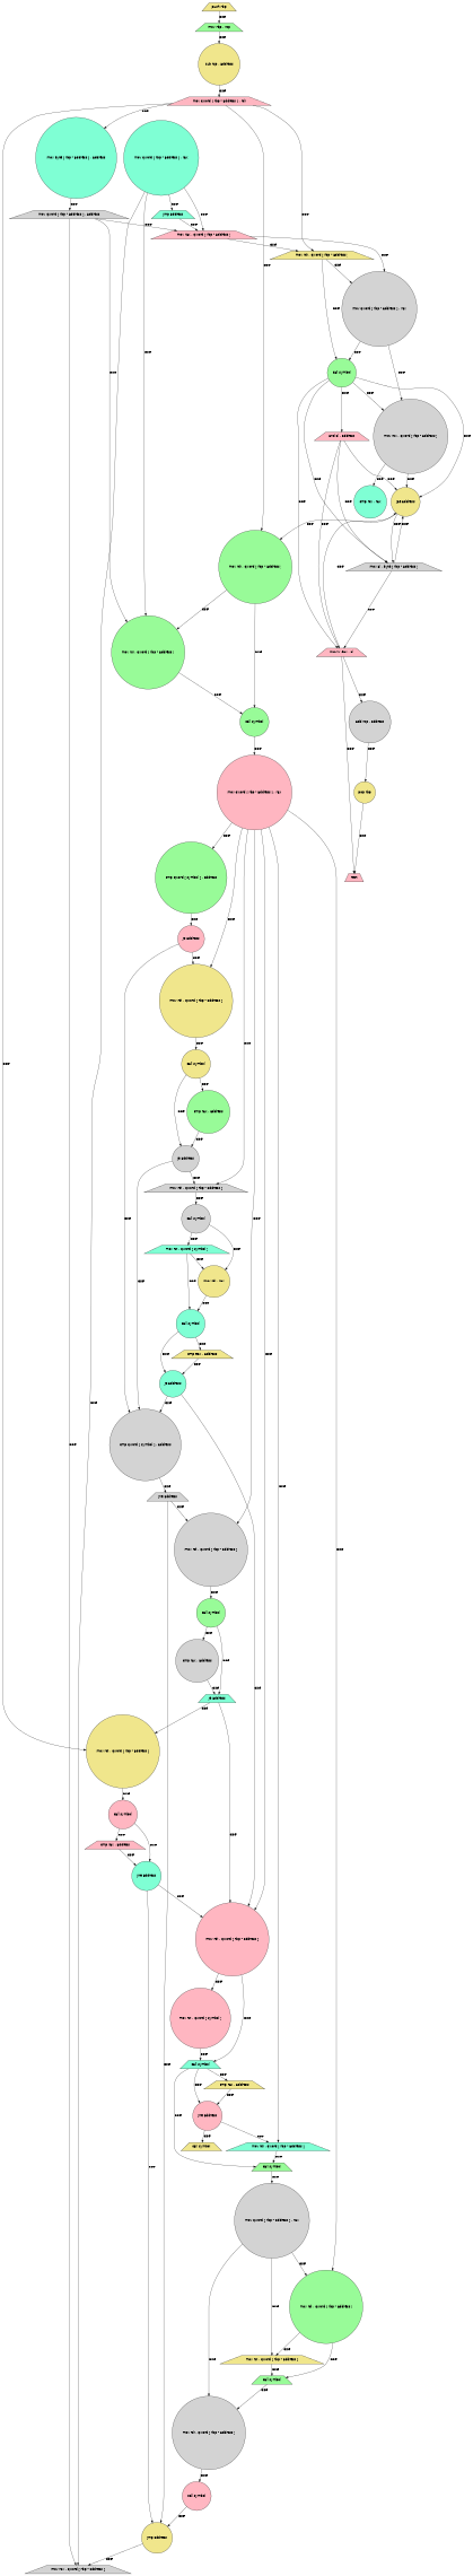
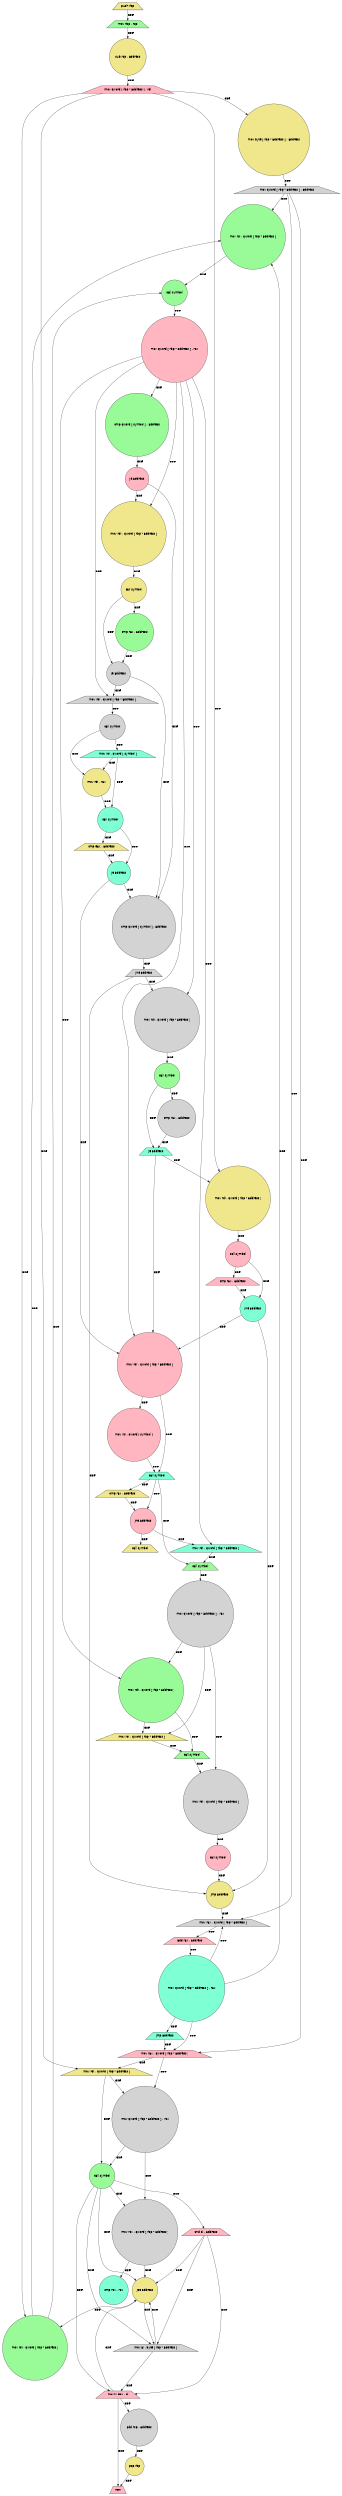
  digraph {
    fontname="DejaVu Sans"
    node [fillcolor=lightgrey fontname="DejaVu Sans" shape=circle style=filled]
    edge [fontname="DejaVu Sans"]
    n1 [fillcolor=khaki label="push rbp" shape=trapezium]
    n2 [fillcolor=palegreen label="mov rbp , rsp" shape=trapezium]
    n3 [fillcolor=khaki label="sub rsp , address"]
    n4 [fillcolor=lightpink label="mov qword [ rbp - address ] , rdi" shape=trapezium]
-   n5 [fillcolor=aquamarine label="mov byte [ rbp - address ] , address"]
+   n5 [fillcolor=khaki label="mov byte [ rbp - address ] , address"]
    n6 [fillcolor=palegreen label="mov rdi , qword [ rbp - address ]"]
    n7 [fillcolor=khaki label="mov rdi , qword [ rbp - address ]"]
    n8 [fillcolor=khaki label="mov rdi , qword [ rbp - address ]" shape=trapezium]
    n9 [label="mov qword [ rbp - address ] , address" shape=trapezium]
    n10 [fillcolor=palegreen label="mov rsi , qword [ rbp - address ]"]
    n11 [fillcolor=palegreen label="call symbol"]
    n12 [fillcolor=lightpink label="call symbol"]
    n13 [label="mov qword [ rbp - address ] , rax"]
    n14 [fillcolor=palegreen label="call symbol"]
    n15 [fillcolor=lightpink label="mov rax , qword [ rbp - address ]" shape=trapezium]
    n16 [label="mov rax , qword [ rbp - address ]" shape=trapezium]
+   n17 [fillcolor=lightpink label="add rax , address" shape=trapezium]
    n18 [label="mov rcx , qword [ rbp - address ]"]
    n19 [label="mov al , byte [ rbp - address ]" shape=trapezium]
    n20 [fillcolor=lightpink label="movzx eax , al" shape=trapezium]
    n21 [fillcolor=khaki label="jae address"]
    n22 [fillcolor=lightpink label="and al , address" shape=trapezium]
    n23 [label="add rsp , address"]
    n24 [fillcolor=lightpink label=retn shape=trapezium]
    n25 [fillcolor=khaki label="pop rbp"]
    n26 [fillcolor=lightpink label="mov qword [ rbp - address ] , rax"]
    n27 [fillcolor=palegreen label="cmp qword [ symbol ] , address"]
    n28 [fillcolor=khaki label="mov rdi , qword [ rbp - address ]"]
    n29 [label="mov rdi , qword [ rbp - address ]"]
    n30 [label="mov rdi , qword [ rbp - address ]" shape=trapezium]
    n31 [fillcolor=lightpink label="mov rdi , qword [ rbp - address ]"]
    n32 [fillcolor=aquamarine label="mov rdi , qword [ rbp - address ]" shape=trapezium]
    n33 [fillcolor=palegreen label="mov rdi , qword [ rbp - address ]"]
    n34 [fillcolor=lightpink label="je address"]
    n35 [fillcolor=khaki label="call symbol"]
    n36 [fillcolor=palegreen label="call symbol"]
    n37 [label="call symbol"]
    n38 [fillcolor=lightpink label="mov rsi , qword [ symbol ]"]
    n39 [fillcolor=aquamarine label="call symbol" shape=trapezium]
    n40 [fillcolor=palegreen label="call symbol" shape=trapezium]
    n41 [fillcolor=khaki label="mov rsi , qword [ rbp - address ]" shape=trapezium]
    n42 [fillcolor=palegreen label="call symbol" shape=trapezium]
    n43 [label="cmp qword [ symbol ] , address"]
    n44 [label="jne address" shape=trapezium]
    n45 [fillcolor=khaki label="jmp address"]
    n46 [fillcolor=palegreen label="cmp rax , address"]
    n47 [label="je address"]
    n48 [label="cmp rax , address"]
    n49 [fillcolor=aquamarine label="je address" shape=trapezium]
    n50 [fillcolor=aquamarine label="mov rsi , qword [ symbol ]" shape=trapezium]
    n51 [fillcolor=khaki label="mov rdi , rax"]
    n52 [fillcolor=aquamarine label="mov qword [ rbp - address ] , rax"]
    n53 [fillcolor=khaki label="cmp rax , address" shape=trapezium]
    n54 [fillcolor=lightpink label="jne address"]
    n55 [fillcolor=lightpink label="cmp rax , address" shape=trapezium]
    n56 [fillcolor=aquamarine label="jne address"]
    n57 [fillcolor=aquamarine label="call symbol"]
    n58 [fillcolor=khaki label="cmp eax , address" shape=trapezium]
    n59 [fillcolor=aquamarine label="je address"]
    n60 [fillcolor=aquamarine label="jmp address" shape=trapezium]
    n61 [fillcolor=khaki label="call symbol" shape=trapezium]
    n62 [label="mov qword [ rbp - address ] , rax"]
    n63 [fillcolor=aquamarine label="cmp rcx , rax"]
    n64 [label="mov rdi , qword [ rbp - address ]"]
    n65 [fillcolor=lightpink label="call symbol"]
    n1 -> n2 [label=CFG]
    n2 -> n3 [label=CFG]
    n3 -> n4 [label=CFG]
    n4 -> n5 [label=CFG]
    n4 -> n6 [label=DFG]
    n4 -> n7 [label=DFG]
    n4 -> n8 [label=DFG]
    n5 -> n9 [label=CFG]
    n6 -> n10 [label=CFG]
    n6 -> n11 [label=DFG]
    n7 -> n12 [label=DFG]
    n8 -> n13 [label=CFG]
    n8 -> n14 [label=DFG]
    n9 -> n10 [label=DFG]
    n9 -> n15 [label=DFG]
    n9 -> n16 [label=DFG]
    n10 -> n11 [label=DFG]
    n11 -> n26 [label=DFG]
    n12 -> n55 [label=CFG]
    n12 -> n56 [label=DFG]
    n13 -> n14 [label=CFG]
    n13 -> n18 [label=DFG]
    n14 -> n18 [label=CFG]
    n14 -> n19 [label=DFG]
    n14 -> n20 [label=DFG]
    n14 -> n21 [label=DFG]
    n14 -> n22 [label=DFG]
    n15 -> n8 [label=CFG]
    n15 -> n13 [label=DFG]
+   n16 -> n17 [label=DFG]
+   n17 -> n52 [label=DFG]
    n18 -> n21 [label=DFG]
    n18 -> n63 [label=CFG]
    n19 -> n20 [label=CFG]
    n19 -> n21 [label=DFG]
    n20 -> n21 [label=CFG]
    n20 -> n23 [label=CFG]
    n20 -> n24 [label=DFG]
    n21 -> n6 [label=CFG]
    n21 -> n19 [label=CFG]
    n22 -> n19 [label=DFG]
    n22 -> n20 [label=DFG]
    n22 -> n21 [label=DFG]
    n23 -> n25 [label=CFG]
    n25 -> n24 [label=CFG]
    n26 -> n27 [label=CFG]
    n26 -> n28 [label=DFG]
    n26 -> n29 [label=DFG]
    n26 -> n30 [label=DFG]
    n26 -> n31 [label=DFG]
    n26 -> n32 [label=DFG]
    n26 -> n33 [label=DFG]
    n27 -> n34 [label=CFG]
    n28 -> n35 [label=DFG]
    n29 -> n36 [label=DFG]
    n30 -> n37 [label=DFG]
    n31 -> n38 [label=CFG]
    n31 -> n39 [label=DFG]
    n32 -> n40 [label=DFG]
    n33 -> n41 [label=CFG]
    n33 -> n42 [label=DFG]
    n34 -> n28 [label=CFG]
    n34 -> n43 [label=CFG]
    n35 -> n46 [label=CFG]
    n35 -> n47 [label=DFG]
    n36 -> n48 [label=CFG]
    n36 -> n49 [label=DFG]
    n37 -> n50 [label=CFG]
    n37 -> n51 [label=DFG]
    n38 -> n39 [label=DFG]
    n39 -> n40 [label=DFG]
    n39 -> n53 [label=CFG]
    n39 -> n54 [label=DFG]
    n40 -> n62 [label=DFG]
    n41 -> n42 [label=DFG]
    n42 -> n64 [label=CFG]
    n43 -> n44 [label=CFG]
    n44 -> n29 [label=CFG]
    n44 -> n45 [label=CFG]
    n45 -> n16 [label=CFG]
    n46 -> n47 [label=CFG]
    n47 -> n30 [label=CFG]
    n47 -> n43 [label=CFG]
    n48 -> n49 [label=CFG]
    n49 -> n7 [label=CFG]
    n49 -> n31 [label=CFG]
    n50 -> n51 [label=CFG]
    n50 -> n57 [label=DFG]
    n51 -> n57 [label=DFG]
    n52 -> n10 [label=DFG]
    n52 -> n15 [label=DFG]
    n52 -> n16 [label=DFG]
    n52 -> n60 [label=CFG]
    n53 -> n54 [label=CFG]
    n54 -> n32 [label=CFG]
    n54 -> n61 [label=CFG]
    n55 -> n56 [label=CFG]
    n56 -> n31 [label=CFG]
    n56 -> n45 [label=CFG]
    n57 -> n58 [label=CFG]
    n57 -> n59 [label=DFG]
    n58 -> n59 [label=CFG]
    n59 -> n31 [label=CFG]
    n59 -> n43 [label=CFG]
    n60 -> n15 [label=CFG]
    n62 -> n33 [label=CFG]
    n62 -> n41 [label=DFG]
    n62 -> n64 [label=DFG]
    n64 -> n65 [label=DFG]
    n65 -> n45 [label=CFG]
  }
